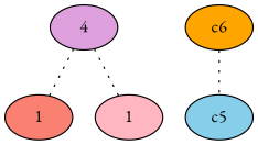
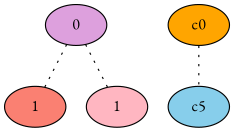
  graph {
    fontname="EB Garamond"
    node [fontname="EB Garamond" style=filled]
    edge [fontname="EB Garamond" style=dotted]
-   n1 [fillcolor=plum label=4]
+   n1 [fillcolor=plum label=0]
    n2 [fillcolor=salmon label=1]
    n3 [fillcolor=lightpink label=1]
-   c0 [fillcolor=orange label=c6]
+   c0 [fillcolor=orange]
    n5 [fillcolor=skyblue label=c5]
    n1 -- n2
    n1 -- n3
    c0 -- n5
  }
